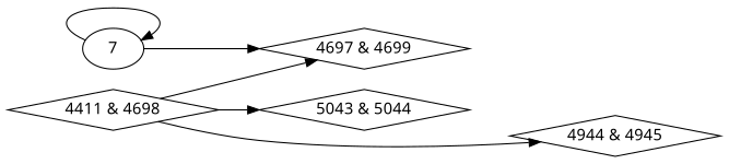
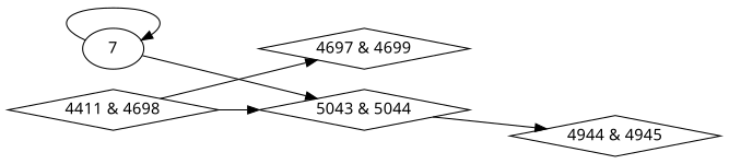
  digraph {
    fontname="Noto Sans"
    rankdir=LR
    node [fontname="Noto Sans" shape=diamond]
    edge [fontname="Noto Sans"]
    n1 [label="4411 & 4698"]
    n2 [label="4697 & 4699"]
    n3 [label="4944 & 4945"]
    n4 [label="5043 & 5044"]
    n5 [label=7 shape=""]
    n1 -> n2
-   n1 -> n3
+   n4 -> n3
    n1 -> n4
-   n5 -> n2
+   n5 -> n4
    n5 -> n5
  }
